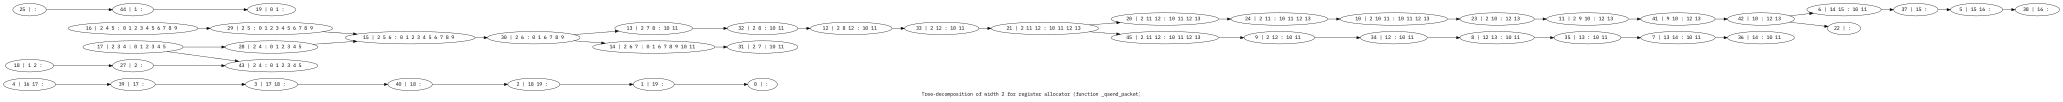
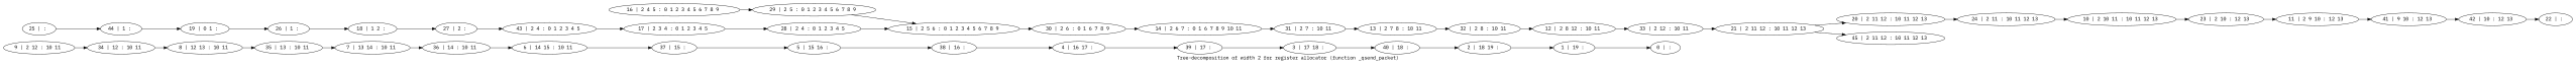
  digraph {
    fontname="IBM Plex Mono"
    label="Tree-decomposition of width 2 for register allocator (function _qsend_packet)"
    rankdir=LR
    node [fontname="IBM Plex Mono"]
    edge [fontname="IBM Plex Mono"]
    n1 [label="0 | : "]
    n2 [label="1 | 19 : "]
    n3 [label="2 | 18 19 : "]
    n4 [label="3 | 17 18 : "]
    n5 [label="40 | 18 : "]
    n6 [label="4 | 16 17 : "]
    n7 [label="39 | 17 : "]
    n8 [label="5 | 15 16 : "]
    n9 [label="38 | 16 : "]
    n10 [label="6 | 14 15 : 10 11 "]
    n11 [label="37 | 15 : "]
    n12 [label="7 | 13 14 : 10 11 "]
    n13 [label="36 | 14 : 10 11 "]
    n14 [label="8 | 12 13 : 10 11 "]
    n15 [label="35 | 13 : 10 11 "]
    n16 [label="9 | 2 12 : 10 11 "]
    n17 [label="34 | 12 : 10 11 "]
    n18 [label="10 | 2 10 11 : 10 11 12 13 "]
    n19 [label="23 | 2 10 : 12 13 "]
    n20 [label="11 | 2 9 10 : 12 13 "]
    n21 [label="41 | 9 10 : 12 13 "]
    n22 [label="42 | 10 : 12 13 "]
    n23 [label="12 | 2 8 12 : 10 11 "]
    n24 [label="33 | 2 12 : 10 11 "]
    n25 [label="21 | 2 11 12 : 10 11 12 13 "]
    n26 [label="13 | 2 7 8 : 10 11 "]
    n27 [label="32 | 2 8 : 10 11 "]
    n28 [label="14 | 2 6 7 : 0 1 6 7 8 9 10 11 "]
    n29 [label="31 | 2 7 : 10 11 "]
    n30 [label="15 | 2 5 6 : 0 1 2 3 4 5 6 7 8 9 "]
    n31 [label="30 | 2 6 : 0 1 6 7 8 9 "]
    n32 [label="16 | 2 4 5 : 0 1 2 3 4 5 6 7 8 9 "]
    n33 [label="29 | 2 5 : 0 1 2 3 4 5 6 7 8 9 "]
    n34 [label="17 | 2 3 4 : 0 1 2 3 4 5 "]
    n35 [label="28 | 2 4 : 0 1 2 3 4 5 "]
    n36 [label="18 | 1 2 : "]
    n37 [label="27 | 2 : "]
    n38 [label="43 | 2 4 : 0 1 2 3 4 5 "]
    n39 [label="19 | 0 1 : "]
+   n40 [label="26 | 1 : "]
    n41 [label="20 | 2 11 12 : 10 11 12 13 "]
    n42 [label="24 | 2 11 : 10 11 12 13 "]
    n43 [label="45 | 2 11 12 : 10 11 12 13 "]
    n44 [label="22 | : "]
    n45 [label="25 | : "]
    n46 [label="44 | 1 : "]
    n2 -> n1
    n3 -> n2
    n4 -> n5
    n5 -> n3
    n6 -> n7
    n7 -> n4
    n8 -> n9
+   n9 -> n6
    n10 -> n11
    n11 -> n8
    n12 -> n13
-   n22 -> n10
+   n13 -> n10
    n14 -> n15
    n15 -> n12
    n16 -> n17
    n17 -> n14
    n18 -> n19
    n19 -> n20
    n20 -> n21
    n21 -> n22
    n22 -> n44
    n23 -> n24
    n24 -> n25
    n25 -> n41
    n25 -> n43
    n26 -> n27
    n27 -> n23
    n28 -> n29
-   n31 -> n26
+   n29 -> n26
    n30 -> n31
    n31 -> n28
    n32 -> n33
    n33 -> n30
    n34 -> n35
    n35 -> n30
    n36 -> n37
    n37 -> n38
-   n34 -> n38
+   n38 -> n34
+   n39 -> n40
+   n40 -> n36
    n41 -> n42
    n42 -> n18
-   n43 -> n16
    n45 -> n46
    n46 -> n39
  }
